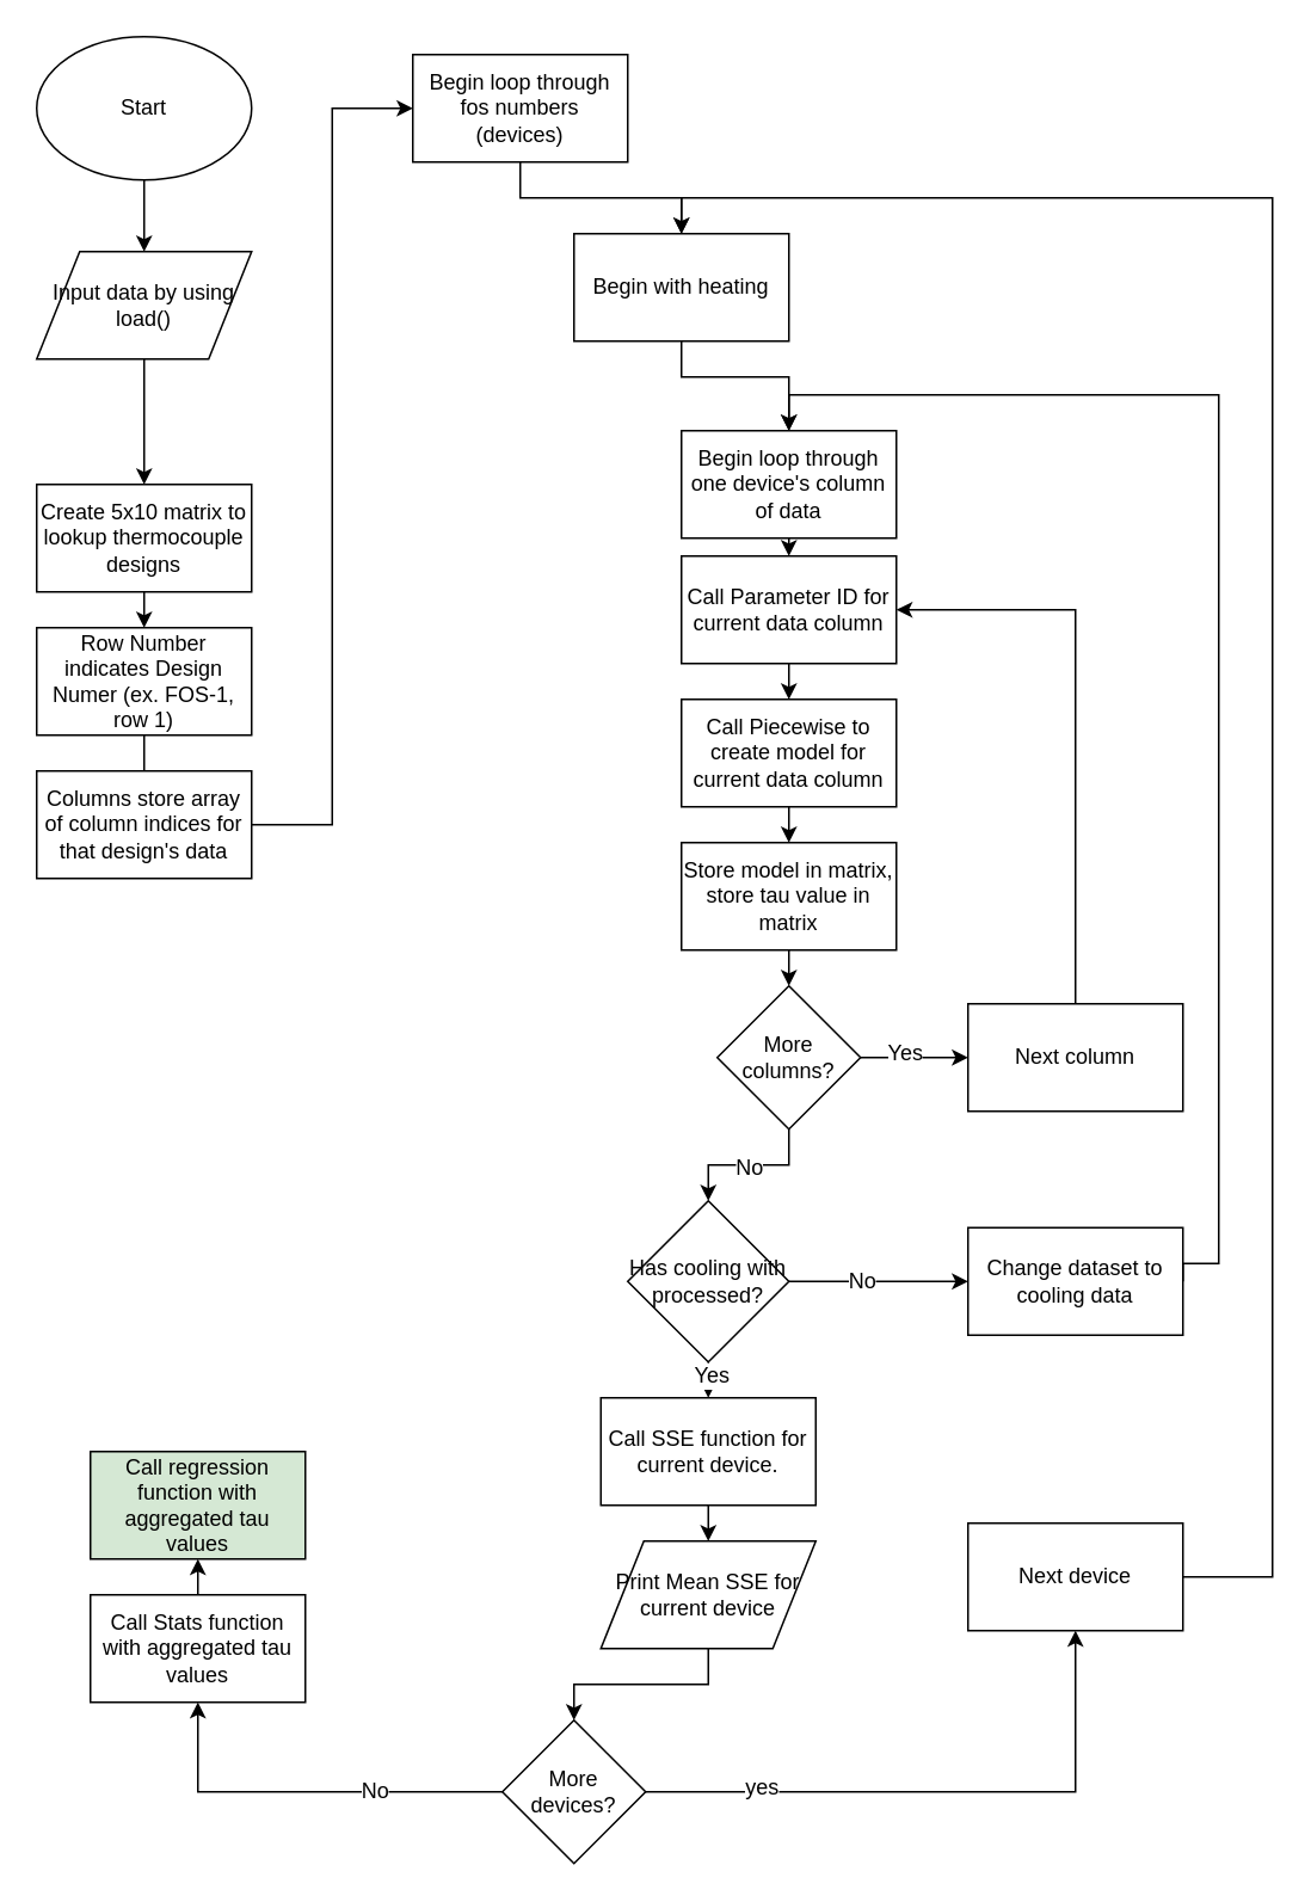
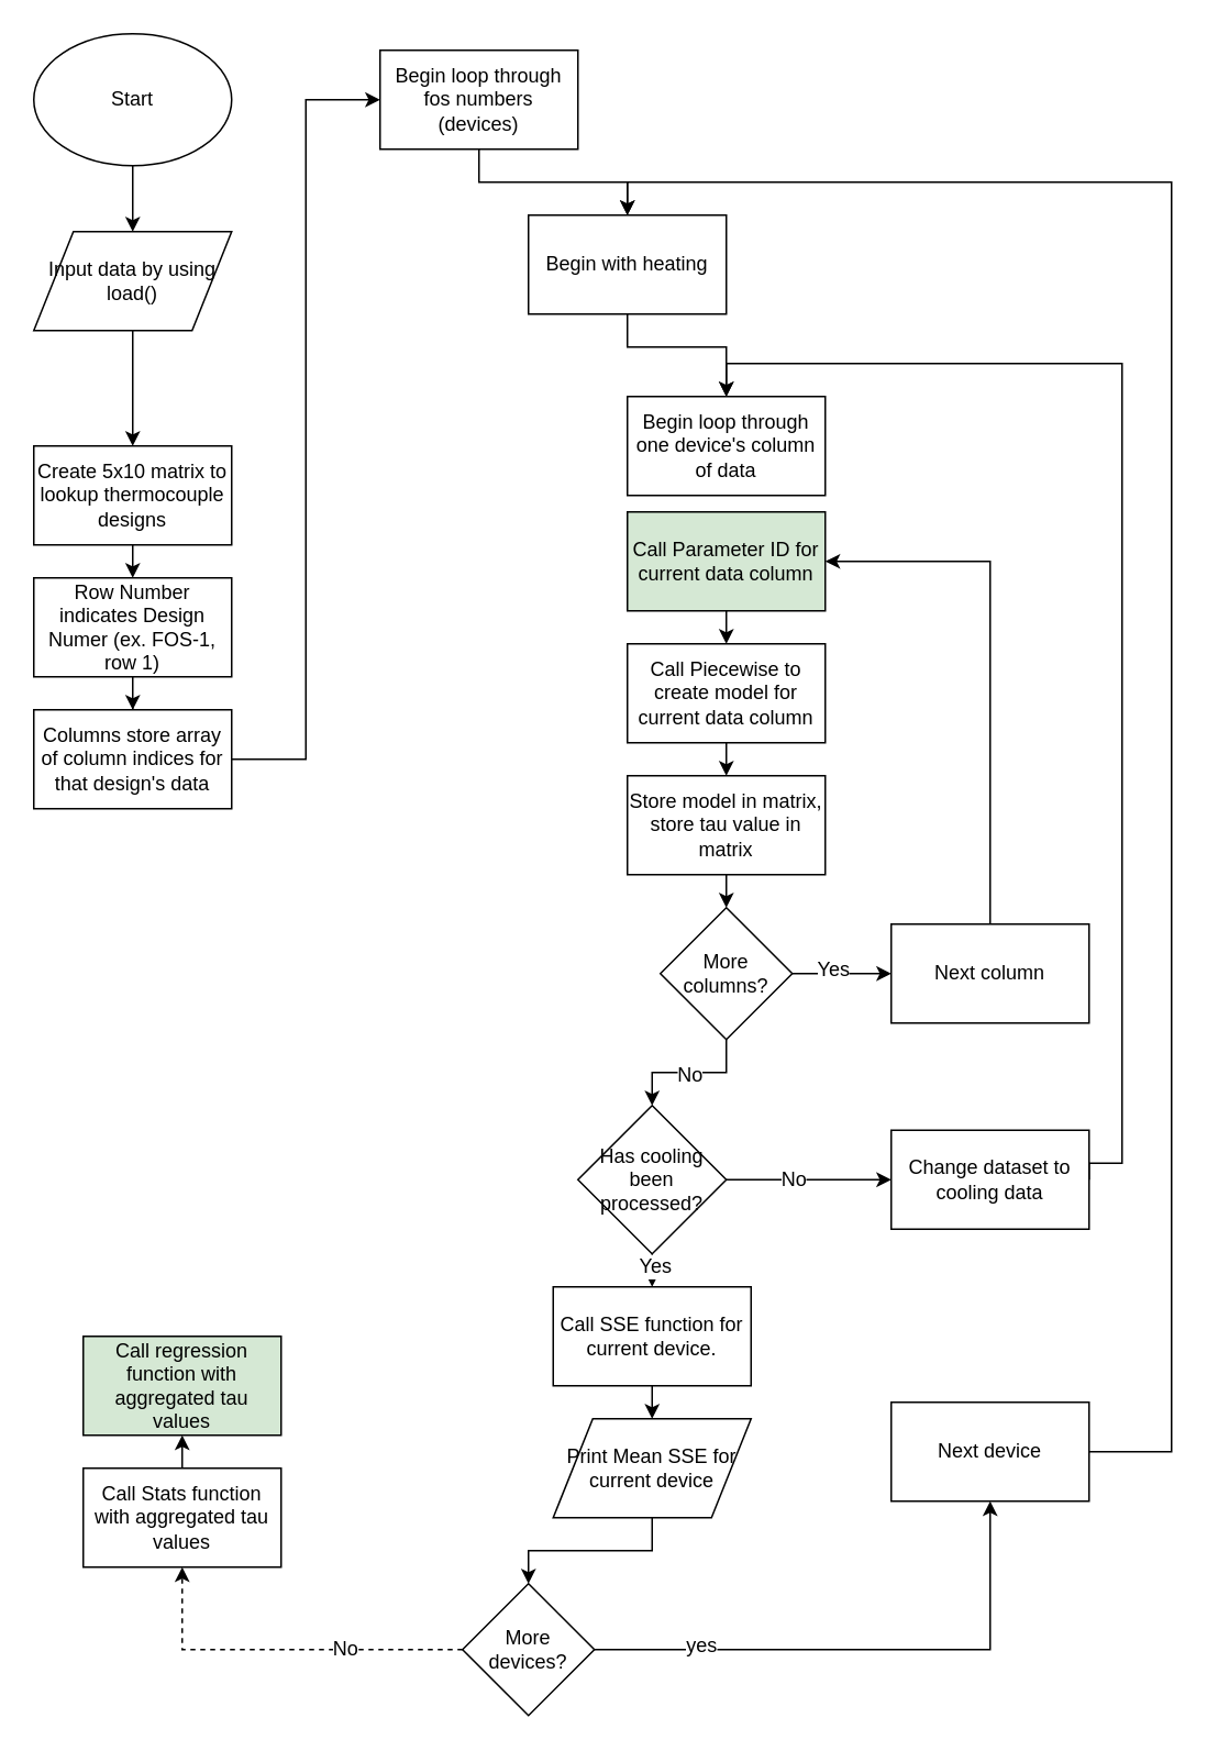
  <mxCell id="0" />
  <mxCell id="1" parent="0" />
  <mxCell id="2" style="edgeStyle=orthogonalEdgeStyle;rounded=0;orthogonalLoop=1;jettySize=auto;html=1;exitX=0.5;exitY=1;exitDx=0;exitDy=0;entryX=0.5;entryY=0;entryDx=0;entryDy=0;" edge="1" parent="1" source="3" target="5"><mxGeometry relative="1" as="geometry" /></mxCell>
  <mxCell id="3" value="Start" style="ellipse;whiteSpace=wrap;html=1;" vertex="1" parent="1"><mxGeometry x="20" y="20" width="120" height="80" as="geometry" /></mxCell>
  <mxCell id="4" style="edgeStyle=orthogonalEdgeStyle;rounded=0;orthogonalLoop=1;jettySize=auto;html=1;exitX=0.5;exitY=1;exitDx=0;exitDy=0;" edge="1" parent="1" source="5" target="7"><mxGeometry relative="1" as="geometry" /></mxCell>
  <mxCell id="5" value="Input data by using load()" style="shape=parallelogram;perimeter=parallelogramPerimeter;whiteSpace=wrap;html=1;" vertex="1" parent="1"><mxGeometry x="20" y="140" width="120" height="60" as="geometry" /></mxCell>
  <mxCell id="6" style="edgeStyle=orthogonalEdgeStyle;rounded=0;orthogonalLoop=1;jettySize=auto;html=1;exitX=0.5;exitY=1;exitDx=0;exitDy=0;entryX=0.5;entryY=0;entryDx=0;entryDy=0;" edge="1" parent="1" source="7" target="9"><mxGeometry relative="1" as="geometry" /></mxCell>
  <mxCell id="7" value="Create 5x10 matrix to lookup thermocouple designs" style="rounded=0;whiteSpace=wrap;html=1;" vertex="1" parent="1"><mxGeometry x="20" y="270" width="120" height="60" as="geometry" /></mxCell>
- <mxCell id="8" style="edgeStyle=orthogonalEdgeStyle;rounded=0;orthogonalLoop=1;jettySize=auto;html=1;exitX=0.5;exitY=1;exitDx=0;exitDy=0;endArrow=none;" edge="1" parent="1" source="9" target="11"><mxGeometry relative="1" as="geometry" /></mxCell>
+ <mxCell id="8" style="edgeStyle=orthogonalEdgeStyle;rounded=0;orthogonalLoop=1;jettySize=auto;html=1;exitX=0.5;exitY=1;exitDx=0;exitDy=0;" edge="1" parent="1" source="9" target="11"><mxGeometry relative="1" as="geometry" /></mxCell>
  <mxCell id="9" value="Row Number indicates Design Numer (ex. FOS-1, row 1)" style="rounded=0;whiteSpace=wrap;html=1;" vertex="1" parent="1"><mxGeometry x="20" y="350" width="120" height="60" as="geometry" /></mxCell>
  <mxCell id="10" style="edgeStyle=orthogonalEdgeStyle;rounded=0;orthogonalLoop=1;jettySize=auto;html=1;exitX=1;exitY=0.5;exitDx=0;exitDy=0;entryX=0;entryY=0.5;entryDx=0;entryDy=0;" edge="1" parent="1" source="11" target="13"><mxGeometry relative="1" as="geometry" /></mxCell>
  <mxCell id="11" value="Columns store array of column indices for that design's data" style="rounded=0;whiteSpace=wrap;html=1;" vertex="1" parent="1"><mxGeometry x="20" y="430" width="120" height="60" as="geometry" /></mxCell>
  <mxCell id="12" style="edgeStyle=orthogonalEdgeStyle;rounded=0;orthogonalLoop=1;jettySize=auto;html=1;exitX=0.5;exitY=1;exitDx=0;exitDy=0;entryX=0.5;entryY=0;entryDx=0;entryDy=0;" edge="1" parent="1" source="13" target="15"><mxGeometry relative="1" as="geometry" /></mxCell>
  <mxCell id="13" value="Begin loop through fos numbers (devices)" style="rounded=0;whiteSpace=wrap;html=1;" vertex="1" parent="1"><mxGeometry x="230" y="30" width="120" height="60" as="geometry" /></mxCell>
  <mxCell id="14" style="edgeStyle=orthogonalEdgeStyle;rounded=0;orthogonalLoop=1;jettySize=auto;html=1;exitX=0.5;exitY=1;exitDx=0;exitDy=0;" edge="1" parent="1" source="15"><mxGeometry relative="1" as="geometry"><mxPoint x="440" y="240" as="targetPoint" /><Array as="points"><mxPoint x="380" y="210" /><mxPoint x="440" y="210" /></Array></mxGeometry></mxCell>
  <mxCell id="15" value="Begin with heating" style="rounded=0;whiteSpace=wrap;html=1;" vertex="1" parent="1"><mxGeometry x="320" y="130" width="120" height="60" as="geometry" /></mxCell>
- <mxCell id="16" style="edgeStyle=orthogonalEdgeStyle;rounded=0;orthogonalLoop=1;jettySize=auto;html=1;exitX=0.5;exitY=1;exitDx=0;exitDy=0;entryX=0.5;entryY=0;entryDx=0;entryDy=0;" edge="1" parent="1" source="17" target="19"><mxGeometry relative="1" as="geometry" /></mxCell>
  <mxCell id="17" value="Begin loop through one device's column of data" style="rounded=0;whiteSpace=wrap;html=1;" vertex="1" parent="1"><mxGeometry x="380" y="240" width="120" height="60" as="geometry" /></mxCell>
  <mxCell id="18" style="edgeStyle=orthogonalEdgeStyle;rounded=0;orthogonalLoop=1;jettySize=auto;html=1;exitX=0.5;exitY=1;exitDx=0;exitDy=0;entryX=0.5;entryY=0;entryDx=0;entryDy=0;" edge="1" parent="1" source="19" target="21"><mxGeometry relative="1" as="geometry" /></mxCell>
- <mxCell id="19" value="Call Parameter ID for current data column" style="rounded=0;whiteSpace=wrap;html=1;" vertex="1" parent="1"><mxGeometry x="380" y="310" width="120" height="60" as="geometry" /></mxCell>
+ <mxCell id="19" value="Call Parameter ID for current data column" style="rounded=0;whiteSpace=wrap;html=1;fillColor=#d5e8d4;" vertex="1" parent="1"><mxGeometry x="380" y="310" width="120" height="60" as="geometry" /></mxCell>
  <mxCell id="20" style="edgeStyle=orthogonalEdgeStyle;rounded=0;orthogonalLoop=1;jettySize=auto;html=1;exitX=0.5;exitY=1;exitDx=0;exitDy=0;entryX=0.5;entryY=0;entryDx=0;entryDy=0;" edge="1" parent="1" source="21" target="23"><mxGeometry relative="1" as="geometry" /></mxCell>
  <mxCell id="21" value="Call Piecewise to create model for current data column" style="rounded=0;whiteSpace=wrap;html=1;" vertex="1" parent="1"><mxGeometry x="380" y="390" width="120" height="60" as="geometry" /></mxCell>
  <mxCell id="22" style="edgeStyle=orthogonalEdgeStyle;rounded=0;orthogonalLoop=1;jettySize=auto;html=1;exitX=0.5;exitY=1;exitDx=0;exitDy=0;entryX=0.5;entryY=0;entryDx=0;entryDy=0;" edge="1" parent="1" source="23" target="28"><mxGeometry relative="1" as="geometry" /></mxCell>
  <mxCell id="23" value="Store model in matrix, store tau value in matrix" style="rounded=0;whiteSpace=wrap;html=1;" vertex="1" parent="1"><mxGeometry x="380" y="470" width="120" height="60" as="geometry" /></mxCell>
  <mxCell id="24" style="edgeStyle=orthogonalEdgeStyle;rounded=0;orthogonalLoop=1;jettySize=auto;html=1;exitX=1;exitY=0.5;exitDx=0;exitDy=0;entryX=0;entryY=0.5;entryDx=0;entryDy=0;" edge="1" parent="1" source="28" target="30"><mxGeometry relative="1" as="geometry"><mxPoint x="530" y="590" as="targetPoint" /></mxGeometry></mxCell>
  <mxCell id="25" value="Yes" style="text;html=1;resizable=0;points=[];align=center;verticalAlign=middle;labelBackgroundColor=#ffffff;" vertex="1" connectable="0" parent="24"><mxGeometry x="-0.2" y="3" relative="1" as="geometry"><mxPoint as="offset" /></mxGeometry></mxCell>
  <mxCell id="26" style="edgeStyle=orthogonalEdgeStyle;rounded=0;orthogonalLoop=1;jettySize=auto;html=1;exitX=0.5;exitY=1;exitDx=0;exitDy=0;entryX=0.5;entryY=0;entryDx=0;entryDy=0;" edge="1" parent="1" source="28" target="35"><mxGeometry relative="1" as="geometry" /></mxCell>
  <mxCell id="27" value="No" style="text;html=1;resizable=0;points=[];align=center;verticalAlign=middle;labelBackgroundColor=#ffffff;" vertex="1" connectable="0" parent="26"><mxGeometry x="0.012" y="1" relative="1" as="geometry"><mxPoint as="offset" /></mxGeometry></mxCell>
  <mxCell id="28" value="More columns?" style="rhombus;whiteSpace=wrap;html=1;" vertex="1" parent="1"><mxGeometry x="400" y="550" width="80" height="80" as="geometry" /></mxCell>
  <mxCell id="29" style="edgeStyle=orthogonalEdgeStyle;rounded=0;orthogonalLoop=1;jettySize=auto;html=1;exitX=0.5;exitY=0;exitDx=0;exitDy=0;entryX=1;entryY=0.5;entryDx=0;entryDy=0;" edge="1" parent="1" source="30" target="19"><mxGeometry relative="1" as="geometry" /></mxCell>
  <mxCell id="30" value="Next column" style="rounded=0;whiteSpace=wrap;html=1;" vertex="1" parent="1"><mxGeometry x="540" y="560" width="120" height="60" as="geometry" /></mxCell>
  <mxCell id="31" style="edgeStyle=orthogonalEdgeStyle;rounded=0;orthogonalLoop=1;jettySize=auto;html=1;exitX=0.5;exitY=1;exitDx=0;exitDy=0;entryX=0.5;entryY=0;entryDx=0;entryDy=0;" edge="1" parent="1" source="35" target="46"><mxGeometry relative="1" as="geometry" /></mxCell>
  <mxCell id="32" value="Yes" style="text;html=1;resizable=0;points=[];align=center;verticalAlign=middle;labelBackgroundColor=#ffffff;" vertex="1" connectable="0" parent="31"><mxGeometry x="-0.3" y="1" relative="1" as="geometry"><mxPoint as="offset" /></mxGeometry></mxCell>
  <mxCell id="33" style="edgeStyle=orthogonalEdgeStyle;rounded=0;orthogonalLoop=1;jettySize=auto;html=1;exitX=1;exitY=0.5;exitDx=0;exitDy=0;entryX=0;entryY=0.5;entryDx=0;entryDy=0;" edge="1" parent="1" source="35" target="37"><mxGeometry relative="1" as="geometry" /></mxCell>
  <mxCell id="34" value="No" style="text;html=1;resizable=0;points=[];align=center;verticalAlign=middle;labelBackgroundColor=#ffffff;" vertex="1" connectable="0" parent="33"><mxGeometry x="-0.2" y="1" relative="1" as="geometry"><mxPoint as="offset" /></mxGeometry></mxCell>
- <mxCell id="35" value="Has cooling with processed?" style="rhombus;whiteSpace=wrap;html=1;" vertex="1" parent="1"><mxGeometry x="350" y="670" width="90" height="90" as="geometry" /></mxCell>
+ <mxCell id="35" value="Has cooling been processed?" style="rhombus;whiteSpace=wrap;html=1;" vertex="1" parent="1"><mxGeometry x="350" y="670" width="90" height="90" as="geometry" /></mxCell>
  <mxCell id="36" style="edgeStyle=orthogonalEdgeStyle;rounded=0;orthogonalLoop=1;jettySize=auto;html=1;exitX=1;exitY=0.5;exitDx=0;exitDy=0;entryX=0.5;entryY=0;entryDx=0;entryDy=0;" edge="1" parent="1" source="37" target="17"><mxGeometry relative="1" as="geometry"><Array as="points"><mxPoint x="680" y="705" /><mxPoint x="680" y="220" /><mxPoint x="440" y="220" /></Array></mxGeometry></mxCell>
  <mxCell id="37" value="Change dataset to cooling data" style="rounded=0;whiteSpace=wrap;html=1;" vertex="1" parent="1"><mxGeometry x="540" y="685" width="120" height="60" as="geometry" /></mxCell>
- <mxCell id="38" style="edgeStyle=orthogonalEdgeStyle;rounded=0;orthogonalLoop=1;jettySize=auto;html=1;exitX=0;exitY=0.5;exitDx=0;exitDy=0;entryX=0.5;entryY=1;entryDx=0;entryDy=0;" edge="1" parent="1" source="42" target="50"><mxGeometry relative="1" as="geometry" /></mxCell>
+ <mxCell id="38" style="edgeStyle=orthogonalEdgeStyle;rounded=0;orthogonalLoop=1;jettySize=auto;html=1;exitX=0;exitY=0.5;exitDx=0;exitDy=0;entryX=0.5;entryY=1;entryDx=0;entryDy=0;dashed=1;" edge="1" parent="1" source="42" target="50"><mxGeometry relative="1" as="geometry" /></mxCell>
  <mxCell id="39" value="No" style="text;html=1;resizable=0;points=[];align=center;verticalAlign=middle;labelBackgroundColor=#ffffff;" vertex="1" connectable="0" parent="38"><mxGeometry x="-0.343" y="-1" relative="1" as="geometry"><mxPoint as="offset" /></mxGeometry></mxCell>
  <mxCell id="40" style="edgeStyle=orthogonalEdgeStyle;rounded=0;orthogonalLoop=1;jettySize=auto;html=1;exitX=1;exitY=0.5;exitDx=0;exitDy=0;entryX=0.5;entryY=1;entryDx=0;entryDy=0;" edge="1" parent="1" source="42" target="44"><mxGeometry relative="1" as="geometry" /></mxCell>
  <mxCell id="41" value="yes" style="text;html=1;resizable=0;points=[];align=center;verticalAlign=middle;labelBackgroundColor=#ffffff;" vertex="1" connectable="0" parent="40"><mxGeometry x="-0.612" y="3" relative="1" as="geometry"><mxPoint as="offset" /></mxGeometry></mxCell>
  <mxCell id="42" value="More devices?" style="rhombus;whiteSpace=wrap;html=1;" vertex="1" parent="1"><mxGeometry x="280" y="960" width="80" height="80" as="geometry" /></mxCell>
  <mxCell id="43" style="edgeStyle=orthogonalEdgeStyle;rounded=0;orthogonalLoop=1;jettySize=auto;html=1;exitX=1;exitY=0.5;exitDx=0;exitDy=0;entryX=0.5;entryY=0;entryDx=0;entryDy=0;" edge="1" parent="1" source="44" target="15"><mxGeometry relative="1" as="geometry"><Array as="points"><mxPoint x="710" y="880" /><mxPoint x="710" y="110" /><mxPoint x="380" y="110" /></Array></mxGeometry></mxCell>
  <mxCell id="44" value="Next device" style="rounded=0;whiteSpace=wrap;html=1;" vertex="1" parent="1"><mxGeometry x="540" y="850" width="120" height="60" as="geometry" /></mxCell>
  <mxCell id="45" style="edgeStyle=orthogonalEdgeStyle;rounded=0;orthogonalLoop=1;jettySize=auto;html=1;exitX=0.5;exitY=1;exitDx=0;exitDy=0;entryX=0.5;entryY=0;entryDx=0;entryDy=0;" edge="1" parent="1" source="46" target="48"><mxGeometry relative="1" as="geometry" /></mxCell>
  <mxCell id="46" value="Call SSE function for current device." style="rounded=0;whiteSpace=wrap;html=1;" vertex="1" parent="1"><mxGeometry x="335" y="780" width="120" height="60" as="geometry" /></mxCell>
  <mxCell id="47" style="edgeStyle=orthogonalEdgeStyle;rounded=0;orthogonalLoop=1;jettySize=auto;html=1;exitX=0.5;exitY=1;exitDx=0;exitDy=0;entryX=0.5;entryY=0;entryDx=0;entryDy=0;" edge="1" parent="1" source="48" target="42"><mxGeometry relative="1" as="geometry" /></mxCell>
  <mxCell id="48" value="Print Mean SSE for current device" style="shape=parallelogram;perimeter=parallelogramPerimeter;whiteSpace=wrap;html=1;" vertex="1" parent="1"><mxGeometry x="335" y="860" width="120" height="60" as="geometry" /></mxCell>
  <mxCell id="49" style="edgeStyle=orthogonalEdgeStyle;rounded=0;orthogonalLoop=1;jettySize=auto;html=1;exitX=0.5;exitY=0;exitDx=0;exitDy=0;entryX=0.5;entryY=1;entryDx=0;entryDy=0;" edge="1" parent="1" source="50" target="51"><mxGeometry relative="1" as="geometry" /></mxCell>
  <mxCell id="50" value="Call Stats function with aggregated tau values" style="rounded=0;whiteSpace=wrap;html=1;" vertex="1" parent="1"><mxGeometry x="50" y="890" width="120" height="60" as="geometry" /></mxCell>
  <mxCell id="51" value="Call regression function with aggregated tau values" style="rounded=0;whiteSpace=wrap;html=1;fillColor=#d5e8d4;" vertex="1" parent="1"><mxGeometry x="50" y="810" width="120" height="60" as="geometry" /></mxCell>
